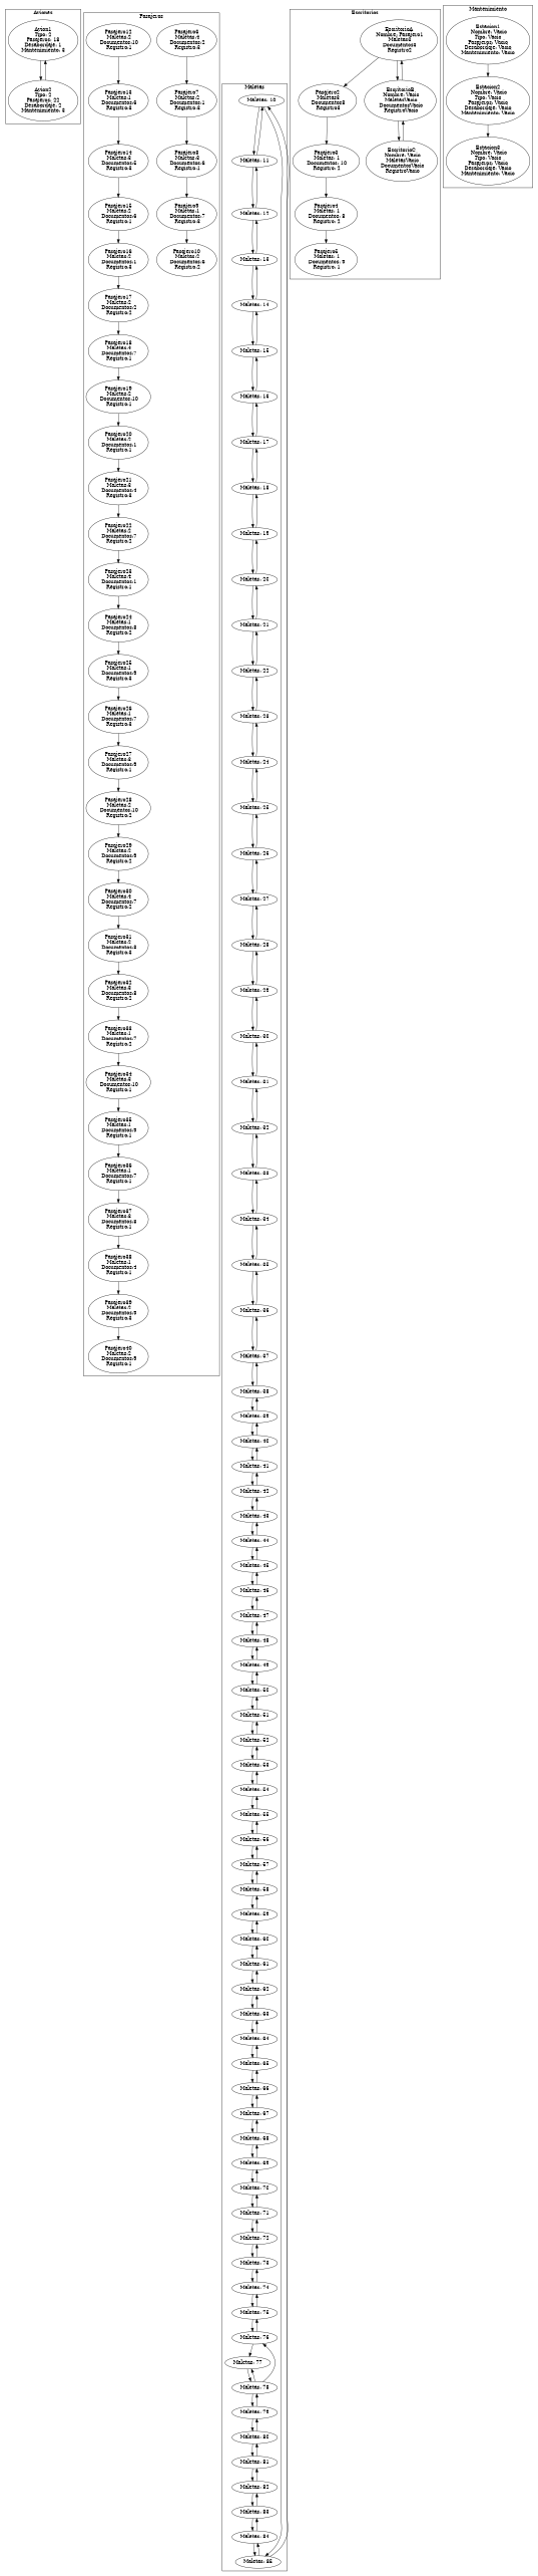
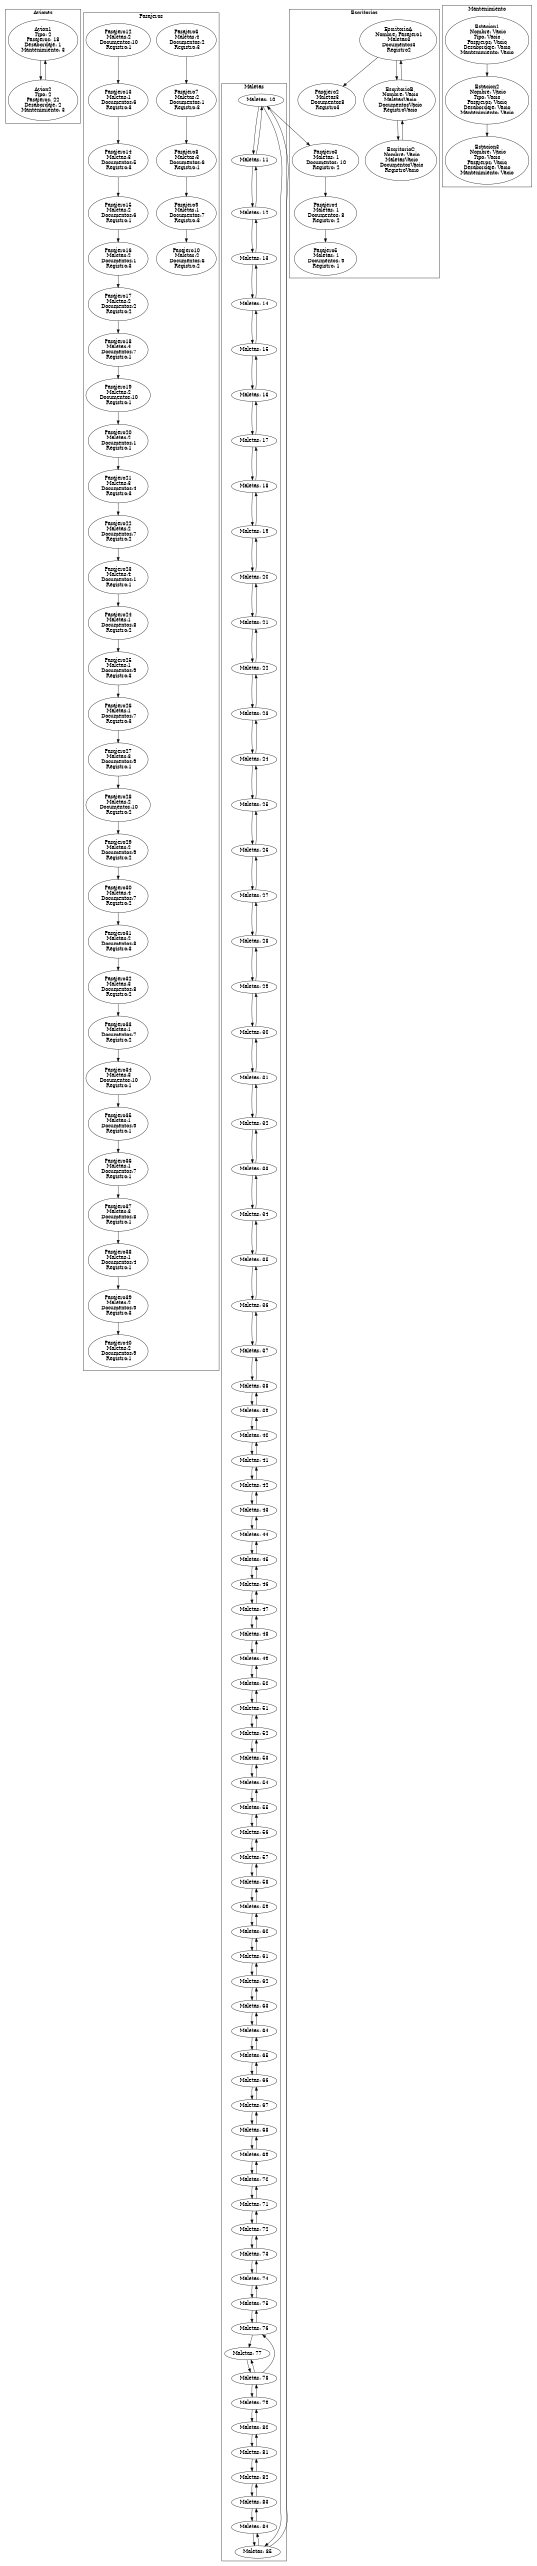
  digraph {
    n1 [label="Avion1\nTipo: 2\nPasajeros: 18\nDesabordaje: 1\nMantenimiento: 3"]
    n2 [label="Avion2\nTipo: 2\nPasajeros: 22\nDesabordaje: 2\nMantenimiento: 3"]
    n3 [label="Pasajero6\n Maletas:4\n Documentos:2\n Registro:3"]
    n4 [label="Pasajero7\n Maletas:2\n Documentos:1\n Registro:3"]
    n5 [label="Pasajero8\n Maletas:3\n Documentos:6\n Registro:1"]
    n6 [label="Pasajero9\n Maletas:1\n Documentos:7\n Registro:3"]
    n7 [label="Pasajero10\n Maletas:2\n Documentos:6\n Registro:2"]
    n8 [label="Pasajero12\n Maletas:2\n Documentos:10\n Registro:1"]
    n9 [label="Pasajero13\n Maletas:1\n Documentos:6\n Registro:3"]
    n10 [label="Pasajero14\n Maletas:3\n Documentos:5\n Registro:3"]
    n11 [label="Pasajero15\n Maletas:2\n Documentos:6\n Registro:1"]
    n12 [label="Pasajero16\n Maletas:2\n Documentos:1\n Registro:3"]
    n13 [label="Pasajero17\n Maletas:2\n Documentos:2\n Registro:2"]
    n14 [label="Pasajero18\n Maletas:4\n Documentos:7\n Registro:1"]
    n15 [label="Pasajero19\n Maletas:2\n Documentos:10\n Registro:1"]
    n16 [label="Pasajero20\n Maletas:2\n Documentos:1\n Registro:1"]
    n17 [label="Pasajero21\n Maletas:3\n Documentos:4\n Registro:3"]
    n18 [label="Pasajero22\n Maletas:2\n Documentos:7\n Registro:2"]
    n19 [label="Pasajero23\n Maletas:4\n Documentos:1\n Registro:1"]
    n20 [label="Pasajero24\n Maletas:1\n Documentos:8\n Registro:2"]
    n21 [label="Pasajero25\n Maletas:1\n Documentos:9\n Registro:3"]
    n22 [label="Pasajero26\n Maletas:1\n Documentos:7\n Registro:3"]
    n23 [label="Pasajero27\n Maletas:3\n Documentos:9\n Registro:1"]
    n24 [label="Pasajero28\n Maletas:2\n Documentos:10\n Registro:2"]
    n25 [label="Pasajero29\n Maletas:2\n Documentos:9\n Registro:2"]
    n26 [label="Pasajero30\n Maletas:4\n Documentos:7\n Registro:2"]
    n27 [label="Pasajero31\n Maletas:2\n Documentos:8\n Registro:3"]
    n28 [label="Pasajero32\n Maletas:3\n Documentos:8\n Registro:2"]
    n29 [label="Pasajero33\n Maletas:1\n Documentos:7\n Registro:2"]
    n30 [label="Pasajero34\n Maletas:3\n Documentos:10\n Registro:1"]
    n31 [label="Pasajero35\n Maletas:1\n Documentos:9\n Registro:1"]
    n32 [label="Pasajero36\n Maletas:1\n Documentos:7\n Registro:1"]
    n33 [label="Pasajero37\n Maletas:3\n Documentos:8\n Registro:1"]
    n34 [label="Pasajero38\n Maletas:1\n Documentos:4\n Registro:1"]
    n35 [label="Pasajero39\n Maletas:2\n Documentos:9\n Registro:3"]
    n36 [label="Pasajero40\n Maletas:2\n Documentos:9\n Registro:1"]
    n37 [label="Maletas: 10"]
    n38 [label="Maletas: 11"]
    n39 [label="Maletas: 85"]
    n40 [label="Maletas: 12"]
    n41 [label="Maletas: 13"]
    n42 [label="Maletas: 14"]
    n43 [label="Maletas: 15"]
    n44 [label="Maletas: 16"]
    n45 [label="Maletas: 17"]
    n46 [label="Maletas: 18"]
    n47 [label="Maletas: 19"]
    n48 [label="Maletas: 20"]
    n49 [label="Maletas: 21"]
    n50 [label="Maletas: 22"]
    n51 [label="Maletas: 23"]
    n52 [label="Maletas: 24"]
    n53 [label="Maletas: 25"]
    n54 [label="Maletas: 26"]
    n55 [label="Maletas: 27"]
    n56 [label="Maletas: 28"]
    n57 [label="Maletas: 29"]
    n58 [label="Maletas: 30"]
    n59 [label="Maletas: 31"]
    n60 [label="Maletas: 32"]
    n61 [label="Maletas: 33"]
    n62 [label="Maletas: 34"]
    n63 [label="Maletas: 35"]
    n64 [label="Maletas: 36"]
    n65 [label="Maletas: 37"]
    n66 [label="Maletas: 38"]
    n67 [label="Maletas: 39"]
    n68 [label="Maletas: 40"]
    n69 [label="Maletas: 41"]
    n70 [label="Maletas: 42"]
    n71 [label="Maletas: 43"]
    n72 [label="Maletas: 44"]
    n73 [label="Maletas: 45"]
    n74 [label="Maletas: 46"]
    n75 [label="Maletas: 47"]
    n76 [label="Maletas: 48"]
    n77 [label="Maletas: 49"]
    n78 [label="Maletas: 50"]
    n79 [label="Maletas: 51"]
    n80 [label="Maletas: 52"]
    n81 [label="Maletas: 53"]
    n82 [label="Maletas: 54"]
    n83 [label="Maletas: 55"]
    n84 [label="Maletas: 56"]
    n85 [label="Maletas: 57"]
    n86 [label="Maletas: 58"]
    n87 [label="Maletas: 59"]
    n88 [label="Maletas: 60"]
    n89 [label="Maletas: 61"]
    n90 [label="Maletas: 62"]
    n91 [label="Maletas: 63"]
    n92 [label="Maletas: 64"]
    n93 [label="Maletas: 65"]
    n94 [label="Maletas: 66"]
    n95 [label="Maletas: 67"]
    n96 [label="Maletas: 68"]
    n97 [label="Maletas: 69"]
    n98 [label="Maletas: 70"]
    n99 [label="Maletas: 71"]
    n100 [label="Maletas: 72"]
    n101 [label="Maletas: 73"]
    n102 [label="Maletas: 74"]
    n103 [label="Maletas: 75"]
    n104 [label="Maletas: 76"]
    n105 [label="Maletas: 77"]
    n106 [label="Maletas: 78"]
    n107 [label="Maletas: 79"]
    n108 [label="Maletas: 80"]
    n109 [label="Maletas: 81"]
    n110 [label="Maletas: 82"]
    n111 [label="Maletas: 83"]
    n112 [label="Maletas: 84"]
    n113 [label="EscritorioA\n Nombre: Pasajero1\n Maletas3\n Documentos3\n Registro2"]
    n114 [label="Pasajero2\n Maletas3\n Documentos8\n Registro3"]
    n115 [label="EscritorioB\n Nombre: Vacio\n MaletasVacio\n DocumentosVacio\n RegistroVacio"]
    n116 [label="Pasajero3\n Maletas: 1\n Documentos: 10\n Registro: 2"]
    n117 [label="Pasajero4\n Maletas: 1\n Documentos: 8\n Registro: 2"]
    n118 [label="Pasajero5\n Maletas: 1\n Documentos: 9\n Registro: 1"]
    n119 [label="EscritorioC\n Nombre: Vacio\n MaletasVacio\n DocumentosVacio\n RegistroVacio"]
    n120 [label="Estacion1\n Nombre: Vacio\nTipo: Vacio\nPasajeros: Vacio\nDesabordaje: Vacio\nMantenimiento: Vacio"]
    n121 [label="Estacion2\n Nombre: Vacio\nTipo: Vacio\nPasajeros: Vacio\nDesabordaje: Vacio\nMantenimiento: Vacio"]
    n122 [label="Estacion3\n Nombre: Vacio\nTipo: Vacio\nPasajeros: Vacio\nDesabordaje: Vacio\nMantenimiento: Vacio"]
    subgraph cluster_1 {
      label=Aviones
      n1
      n2
    }
    subgraph cluster_2 {
      label=Pasajeros
      n3
      n4
      n5
      n6
      n7
      n8
      n9
      n10
      n11
      n12
      n13
      n14
      n15
      n16
      n17
      n18
      n19
      n20
      n21
      n22
      n23
      n24
      n25
      n26
      n27
      n28
      n29
      n30
      n31
      n32
      n33
      n34
      n35
      n36
    }
    subgraph cluster_3 {
      label=Maletas
      n37
      n38
      n39
      n40
      n41
      n42
      n43
      n44
      n45
      n46
      n47
      n48
      n49
      n50
      n51
      n52
      n53
      n54
      n55
      n56
      n57
      n58
      n59
      n60
      n61
      n62
      n63
      n64
      n65
      n66
      n67
      n68
      n69
      n70
      n71
      n72
      n73
      n74
      n75
      n76
      n77
      n78
      n79
      n80
      n81
      n82
      n83
      n84
      n85
      n86
      n87
      n88
      n89
      n90
      n91
      n92
      n93
      n94
      n95
      n96
      n97
      n98
      n99
      n100
      n101
      n102
      n103
      n104
      n105
      n106
      n107
      n108
      n109
      n110
      n111
      n112
    }
    subgraph cluster_4 {
      label=Escritorios
      n113
      n114
      n115
      n116
      n117
      n118
      n119
    }
    subgraph cluster_5 {
      label=Mantenimiento
      n120
      n121
      n122
    }
    subgraph cluster_6 {
      label=Cola
    }
    n1 -> n2
    n2 -> n1
    n3 -> n4
    n4 -> n5
    n5 -> n6
    n6 -> n7
    n8 -> n9
    n9 -> n10
    n10 -> n11
    n11 -> n12
    n12 -> n13
    n13 -> n14
    n14 -> n15
    n15 -> n16
    n16 -> n17
    n17 -> n18
    n18 -> n19
    n19 -> n20
    n20 -> n21
    n21 -> n22
    n22 -> n23
    n23 -> n24
    n24 -> n25
    n25 -> n26
    n26 -> n27
    n27 -> n28
    n28 -> n29
    n29 -> n30
    n30 -> n31
    n31 -> n32
    n32 -> n33
    n33 -> n34
    n34 -> n35
    n35 -> n36
    n37 -> n38
    n37 -> n39
    n38 -> n37
    n38 -> n40
    n39 -> n37
    n39 -> n112
    n40 -> n38
    n40 -> n41
    n41 -> n40
    n41 -> n42
    n42 -> n41
    n42 -> n43
    n43 -> n42
    n43 -> n44
    n44 -> n43
    n44 -> n45
    n45 -> n44
    n45 -> n46
    n46 -> n45
    n46 -> n47
    n47 -> n46
    n47 -> n48
    n48 -> n47
    n48 -> n49
    n49 -> n48
    n49 -> n50
    n50 -> n49
    n50 -> n51
    n51 -> n50
    n51 -> n52
    n52 -> n51
    n52 -> n53
    n53 -> n52
    n53 -> n54
    n54 -> n53
    n54 -> n55
    n55 -> n54
    n55 -> n56
    n56 -> n55
    n56 -> n57
    n57 -> n56
    n57 -> n58
    n58 -> n57
    n58 -> n59
    n59 -> n58
    n59 -> n60
    n60 -> n59
    n60 -> n61
    n61 -> n60
    n61 -> n62
    n62 -> n61
    n62 -> n63
    n63 -> n62
    n63 -> n64
    n64 -> n63
    n64 -> n65
    n65 -> n64
    n65 -> n66
    n66 -> n65
    n66 -> n67
    n67 -> n66
    n67 -> n68
    n68 -> n67
    n68 -> n69
    n69 -> n68
    n69 -> n70
    n70 -> n69
    n70 -> n71
    n71 -> n70
    n71 -> n72
    n72 -> n71
    n72 -> n73
    n73 -> n72
    n73 -> n74
    n74 -> n73
    n74 -> n75
    n75 -> n74
    n75 -> n76
    n76 -> n75
    n76 -> n77
    n77 -> n76
    n77 -> n78
    n78 -> n77
    n78 -> n79
    n79 -> n78
    n79 -> n80
    n80 -> n79
    n80 -> n81
    n81 -> n80
    n81 -> n82
    n82 -> n81
    n82 -> n83
    n83 -> n82
    n83 -> n84
    n84 -> n83
    n84 -> n85
    n85 -> n84
    n85 -> n86
    n86 -> n85
    n86 -> n87
    n87 -> n86
    n87 -> n88
    n88 -> n87
    n88 -> n89
    n89 -> n88
    n89 -> n90
    n90 -> n89
    n90 -> n91
    n91 -> n90
    n91 -> n92
    n92 -> n91
    n92 -> n93
    n93 -> n92
    n93 -> n94
    n94 -> n93
    n94 -> n95
    n95 -> n94
    n95 -> n96
    n96 -> n95
    n96 -> n97
    n97 -> n96
    n97 -> n98
    n98 -> n97
    n98 -> n99
    n99 -> n98
    n99 -> n100
    n100 -> n99
    n100 -> n101
    n101 -> n100
    n101 -> n102
    n102 -> n101
    n102 -> n103
    n103 -> n102
    n103 -> n104
    n104 -> n103
    n104 -> n105
    n105 -> n106
    n106 -> n104
    n106 -> n105
    n106 -> n107
    n107 -> n106
    n107 -> n108
    n108 -> n107
    n108 -> n109
    n109 -> n108
    n109 -> n110
    n110 -> n109
    n110 -> n111
    n111 -> n110
    n111 -> n112
    n112 -> n39
    n112 -> n111
    n113 -> n114
    n113 -> n115
-   n114 -> n116
+   n37 -> n116
    n115 -> n113
    n115 -> n119
    n116 -> n117
    n117 -> n118
    n119 -> n115
    n120 -> n121
    n121 -> n122
  }
